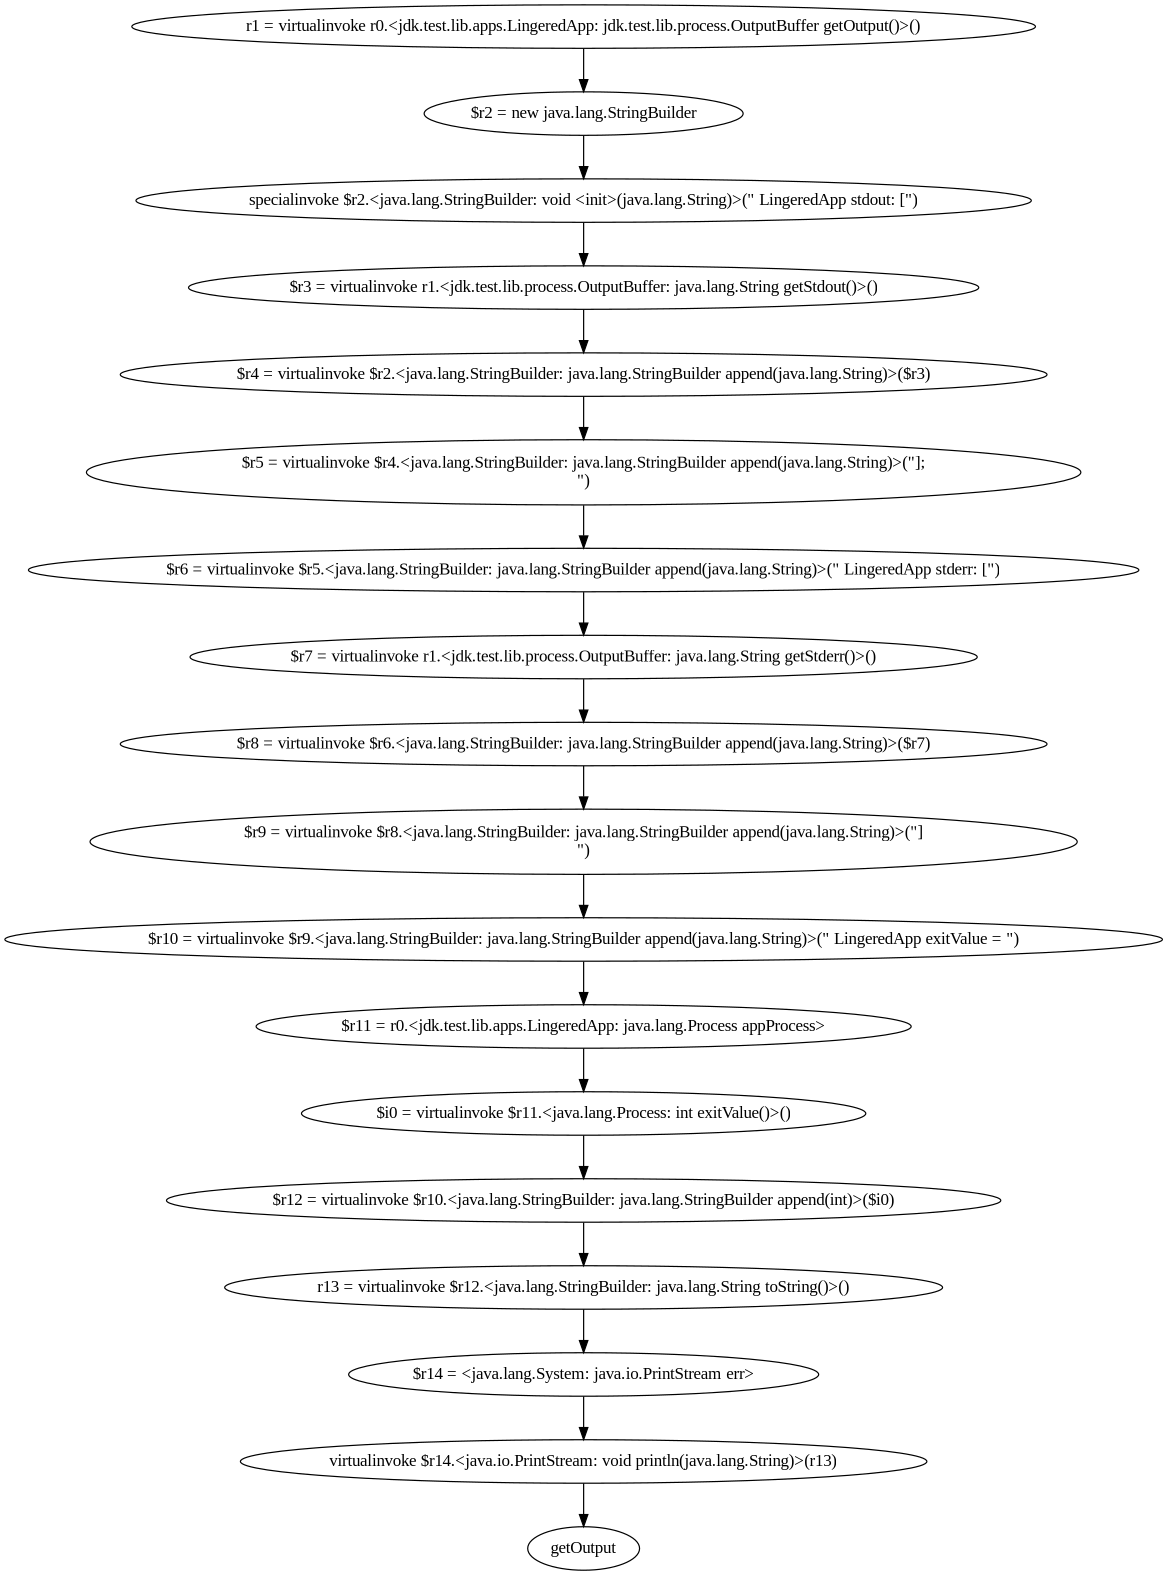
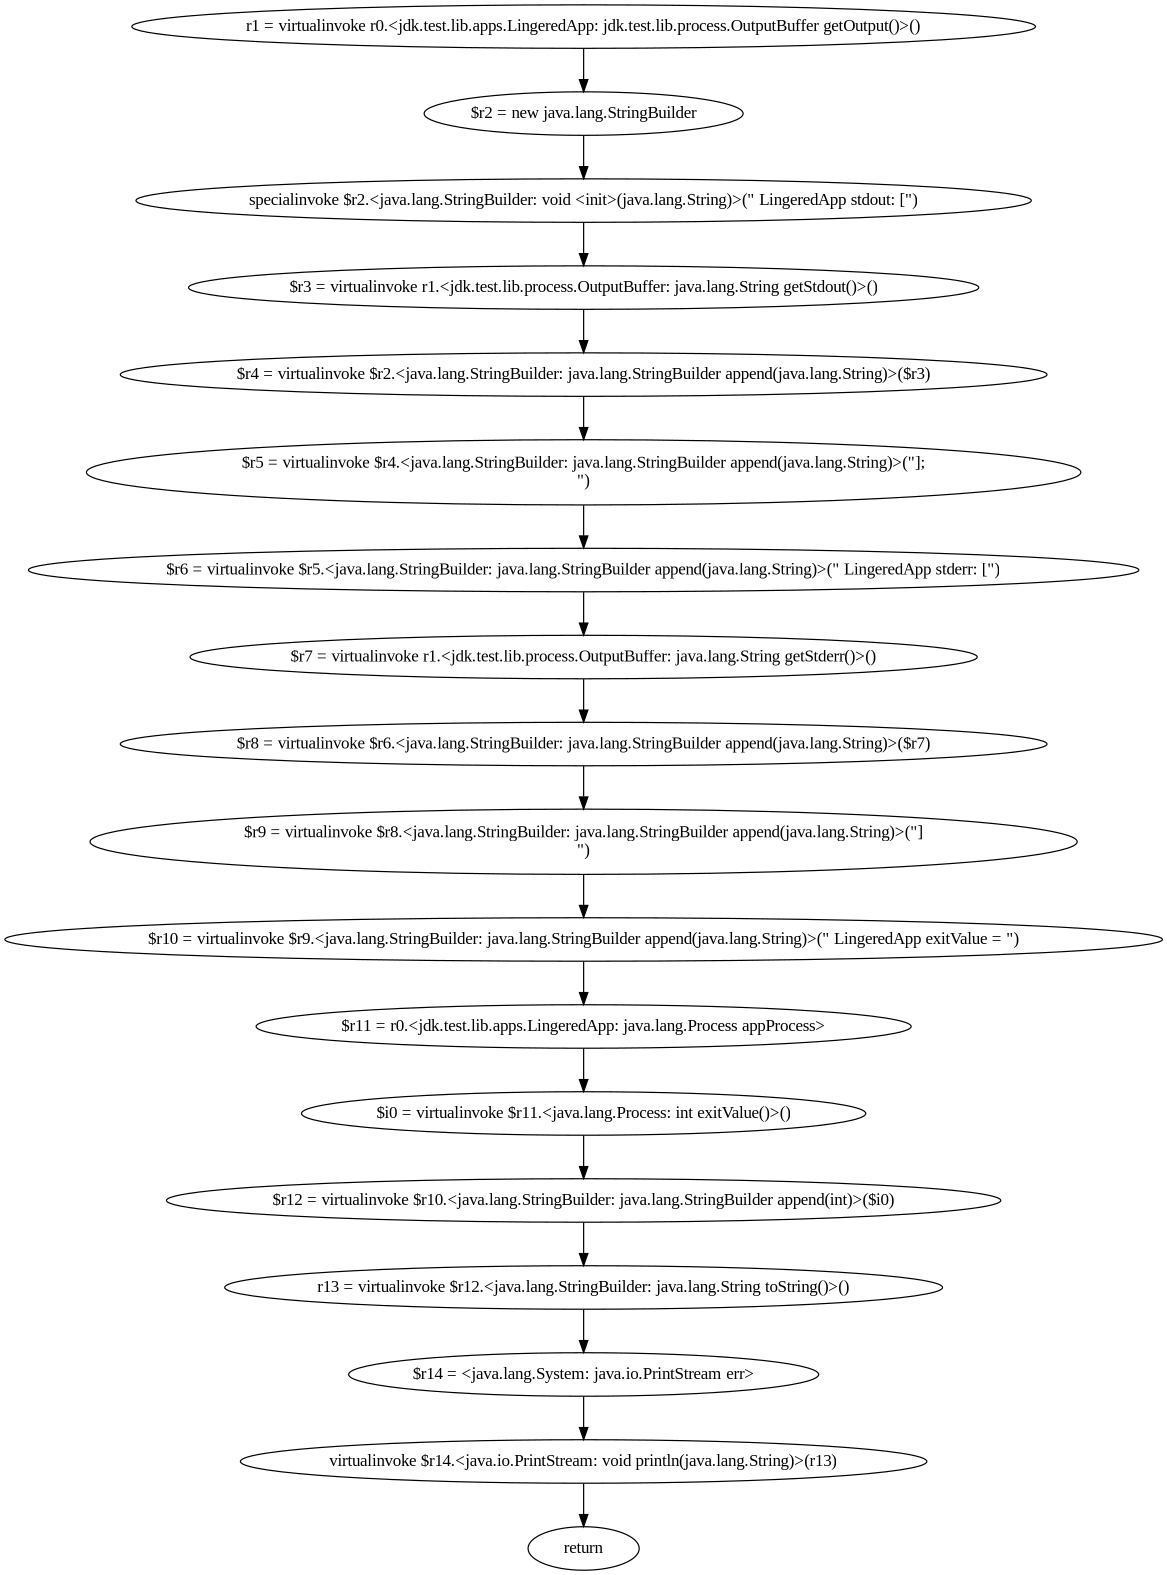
  digraph {
    fontname="Liberation Serif"
    node [fontname="Liberation Serif"]
    edge [fontname="Liberation Serif"]
    "r1 = virtualinvoke r0.<jdk.test.lib.apps.LingeredApp: jdk.test.lib.process.OutputBuffer getOutput()>()"
    "$r2 = new java.lang.StringBuilder"
    "specialinvoke $r2.<java.lang.StringBuilder: void <init>(java.lang.String)>(\" LingeredApp stdout: [\")"
    "$r3 = virtualinvoke r1.<jdk.test.lib.process.OutputBuffer: java.lang.String getStdout()>()"
    "$r4 = virtualinvoke $r2.<java.lang.StringBuilder: java.lang.StringBuilder append(java.lang.String)>($r3)"
    "$r5 = virtualinvoke $r4.<java.lang.StringBuilder: java.lang.StringBuilder append(java.lang.String)>(\"];\n\")"
    "$r6 = virtualinvoke $r5.<java.lang.StringBuilder: java.lang.StringBuilder append(java.lang.String)>(\" LingeredApp stderr: [\")"
    "$r7 = virtualinvoke r1.<jdk.test.lib.process.OutputBuffer: java.lang.String getStderr()>()"
    "$r8 = virtualinvoke $r6.<java.lang.StringBuilder: java.lang.StringBuilder append(java.lang.String)>($r7)"
    "$r9 = virtualinvoke $r8.<java.lang.StringBuilder: java.lang.StringBuilder append(java.lang.String)>(\"]\n\")"
    "$r10 = virtualinvoke $r9.<java.lang.StringBuilder: java.lang.StringBuilder append(java.lang.String)>(\" LingeredApp exitValue = \")"
    "$r11 = r0.<jdk.test.lib.apps.LingeredApp: java.lang.Process appProcess>"
    "$i0 = virtualinvoke $r11.<java.lang.Process: int exitValue()>()"
    "$r12 = virtualinvoke $r10.<java.lang.StringBuilder: java.lang.StringBuilder append(int)>($i0)"
    "r13 = virtualinvoke $r12.<java.lang.StringBuilder: java.lang.String toString()>()"
    "$r14 = <java.lang.System: java.io.PrintStream err>"
    "virtualinvoke $r14.<java.io.PrintStream: void println(java.lang.String)>(r13)"
-   return [label=getOutput]
+   return
    "r1 = virtualinvoke r0.<jdk.test.lib.apps.LingeredApp: jdk.test.lib.process.OutputBuffer getOutput()>()" -> "$r2 = new java.lang.StringBuilder"
    "$r2 = new java.lang.StringBuilder" -> "specialinvoke $r2.<java.lang.StringBuilder: void <init>(java.lang.String)>(\" LingeredApp stdout: [\")"
    "specialinvoke $r2.<java.lang.StringBuilder: void <init>(java.lang.String)>(\" LingeredApp stdout: [\")" -> "$r3 = virtualinvoke r1.<jdk.test.lib.process.OutputBuffer: java.lang.String getStdout()>()"
    "$r3 = virtualinvoke r1.<jdk.test.lib.process.OutputBuffer: java.lang.String getStdout()>()" -> "$r4 = virtualinvoke $r2.<java.lang.StringBuilder: java.lang.StringBuilder append(java.lang.String)>($r3)"
    "$r4 = virtualinvoke $r2.<java.lang.StringBuilder: java.lang.StringBuilder append(java.lang.String)>($r3)" -> "$r5 = virtualinvoke $r4.<java.lang.StringBuilder: java.lang.StringBuilder append(java.lang.String)>(\"];\n\")"
    "$r5 = virtualinvoke $r4.<java.lang.StringBuilder: java.lang.StringBuilder append(java.lang.String)>(\"];\n\")" -> "$r6 = virtualinvoke $r5.<java.lang.StringBuilder: java.lang.StringBuilder append(java.lang.String)>(\" LingeredApp stderr: [\")"
    "$r6 = virtualinvoke $r5.<java.lang.StringBuilder: java.lang.StringBuilder append(java.lang.String)>(\" LingeredApp stderr: [\")" -> "$r7 = virtualinvoke r1.<jdk.test.lib.process.OutputBuffer: java.lang.String getStderr()>()"
    "$r7 = virtualinvoke r1.<jdk.test.lib.process.OutputBuffer: java.lang.String getStderr()>()" -> "$r8 = virtualinvoke $r6.<java.lang.StringBuilder: java.lang.StringBuilder append(java.lang.String)>($r7)"
    "$r8 = virtualinvoke $r6.<java.lang.StringBuilder: java.lang.StringBuilder append(java.lang.String)>($r7)" -> "$r9 = virtualinvoke $r8.<java.lang.StringBuilder: java.lang.StringBuilder append(java.lang.String)>(\"]\n\")"
    "$r9 = virtualinvoke $r8.<java.lang.StringBuilder: java.lang.StringBuilder append(java.lang.String)>(\"]\n\")" -> "$r10 = virtualinvoke $r9.<java.lang.StringBuilder: java.lang.StringBuilder append(java.lang.String)>(\" LingeredApp exitValue = \")"
    "$r10 = virtualinvoke $r9.<java.lang.StringBuilder: java.lang.StringBuilder append(java.lang.String)>(\" LingeredApp exitValue = \")" -> "$r11 = r0.<jdk.test.lib.apps.LingeredApp: java.lang.Process appProcess>"
    "$r11 = r0.<jdk.test.lib.apps.LingeredApp: java.lang.Process appProcess>" -> "$i0 = virtualinvoke $r11.<java.lang.Process: int exitValue()>()"
    "$i0 = virtualinvoke $r11.<java.lang.Process: int exitValue()>()" -> "$r12 = virtualinvoke $r10.<java.lang.StringBuilder: java.lang.StringBuilder append(int)>($i0)"
    "$r12 = virtualinvoke $r10.<java.lang.StringBuilder: java.lang.StringBuilder append(int)>($i0)" -> "r13 = virtualinvoke $r12.<java.lang.StringBuilder: java.lang.String toString()>()"
    "r13 = virtualinvoke $r12.<java.lang.StringBuilder: java.lang.String toString()>()" -> "$r14 = <java.lang.System: java.io.PrintStream err>"
    "$r14 = <java.lang.System: java.io.PrintStream err>" -> "virtualinvoke $r14.<java.io.PrintStream: void println(java.lang.String)>(r13)"
    "virtualinvoke $r14.<java.io.PrintStream: void println(java.lang.String)>(r13)" -> return
  }
